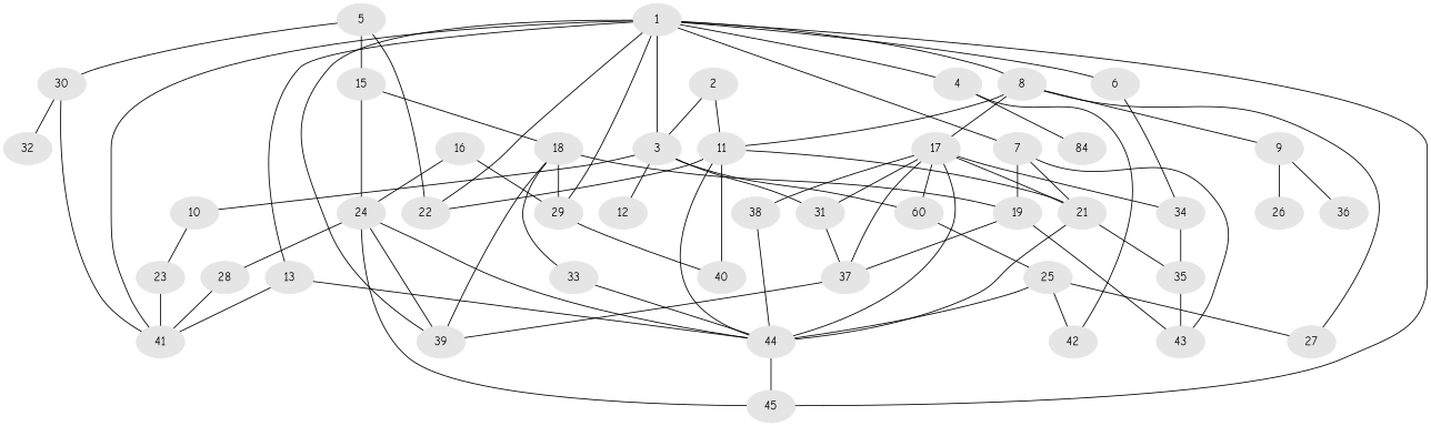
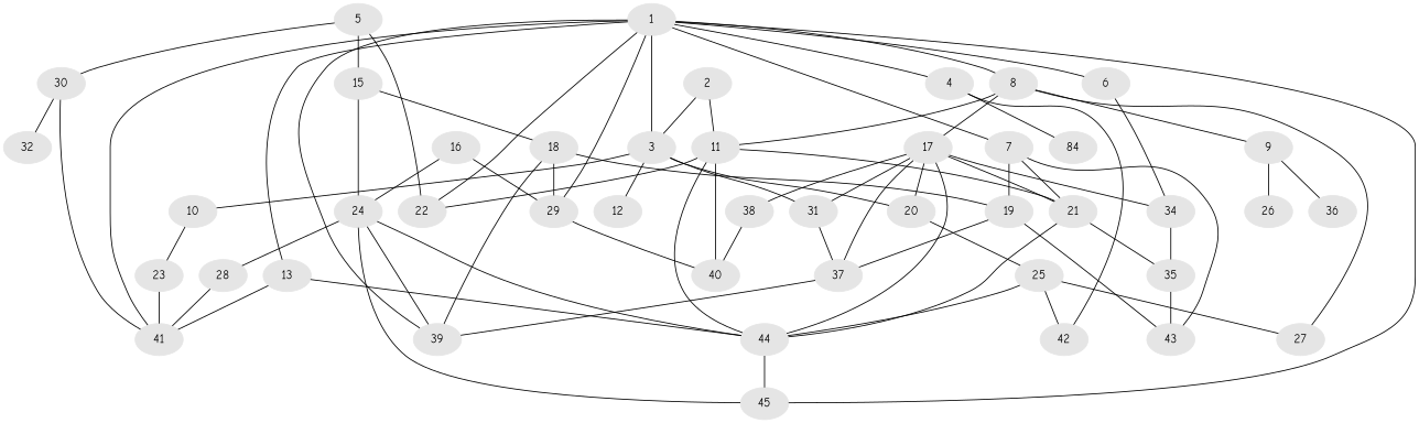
  graph {
    fontname="Comic Neue"
    node [color=gray90 fontname="Comic Neue" style=filled]
    edge [fontname="Comic Neue" weight=1.0]
    1
    3
    4
    6
    7
    8
    13
    22
    29
    39
    41
    45
    10
    12
-   20 [label=60]
+   20
    31
    n17 [label=84]
    42
    34
    19
    21
    43
    11
    9
    17
    27
    44
    40
    2
    23
    25
    37
    5
    15
    30
    18
    24
    32
    35
    26
    36
    38
-   33
    28
    16
    1 -- 3
    1 -- 4
    1 -- 6
    1 -- 7
    1 -- 8
    1 -- 13
    1 -- 22
    1 -- 29
    1 -- 39
    1 -- 41
    1 -- 45
    3 -- 10
    3 -- 12
    3 -- 20
    3 -- 31
    4 -- n17
    4 -- 42
    6 -- 34
    7 -- 19
    7 -- 21
    7 -- 43
    8 -- 11
    8 -- 9
    8 -- 17
    8 -- 27
    13 -- 41
    13 -- 44
    29 -- 40
    10 -- 23
    20 -- 25
    31 -- 37
    34 -- 35
    19 -- 43
    19 -- 37
    21 -- 44
    21 -- 35
    11 -- 22
    11 -- 21
    11 -- 44
    11 -- 40
    9 -- 26
    9 -- 36
    17 -- 20
    17 -- 31
    17 -- 34
    17 -- 21
    17 -- 44
    17 -- 37
    17 -- 38
    44 -- 45
    2 -- 3
    2 -- 11
    23 -- 41
    25 -- 42
    25 -- 27
    25 -- 44 [weight=2.0]
    37 -- 39
    5 -- 22
    5 -- 15
    5 -- 30
    15 -- 18
    15 -- 24
    30 -- 41
    30 -- 32
    18 -- 29
    18 -- 39
    18 -- 19
-   18 -- 33
    24 -- 39
    24 -- 45
    24 -- 44
    24 -- 28
    35 -- 43
-   38 -- 44
-   33 -- 44
+   38 -- 40
    28 -- 41
    16 -- 29
    16 -- 24
  }
